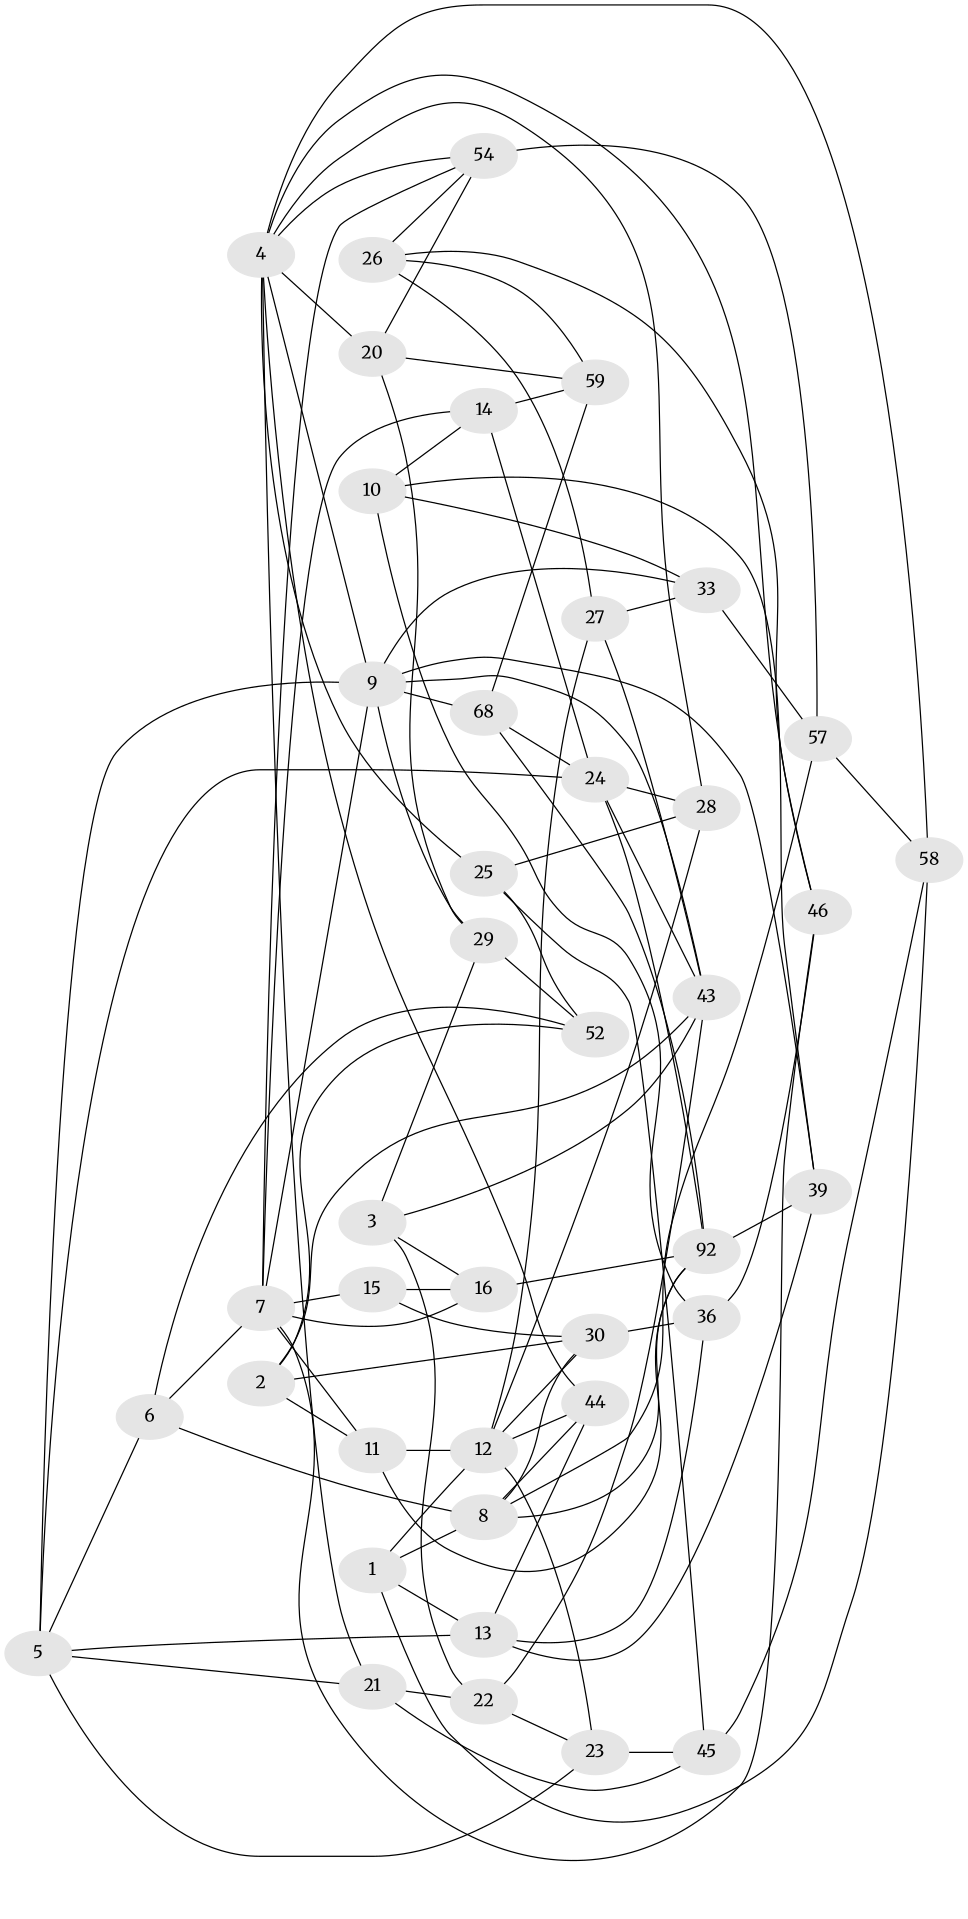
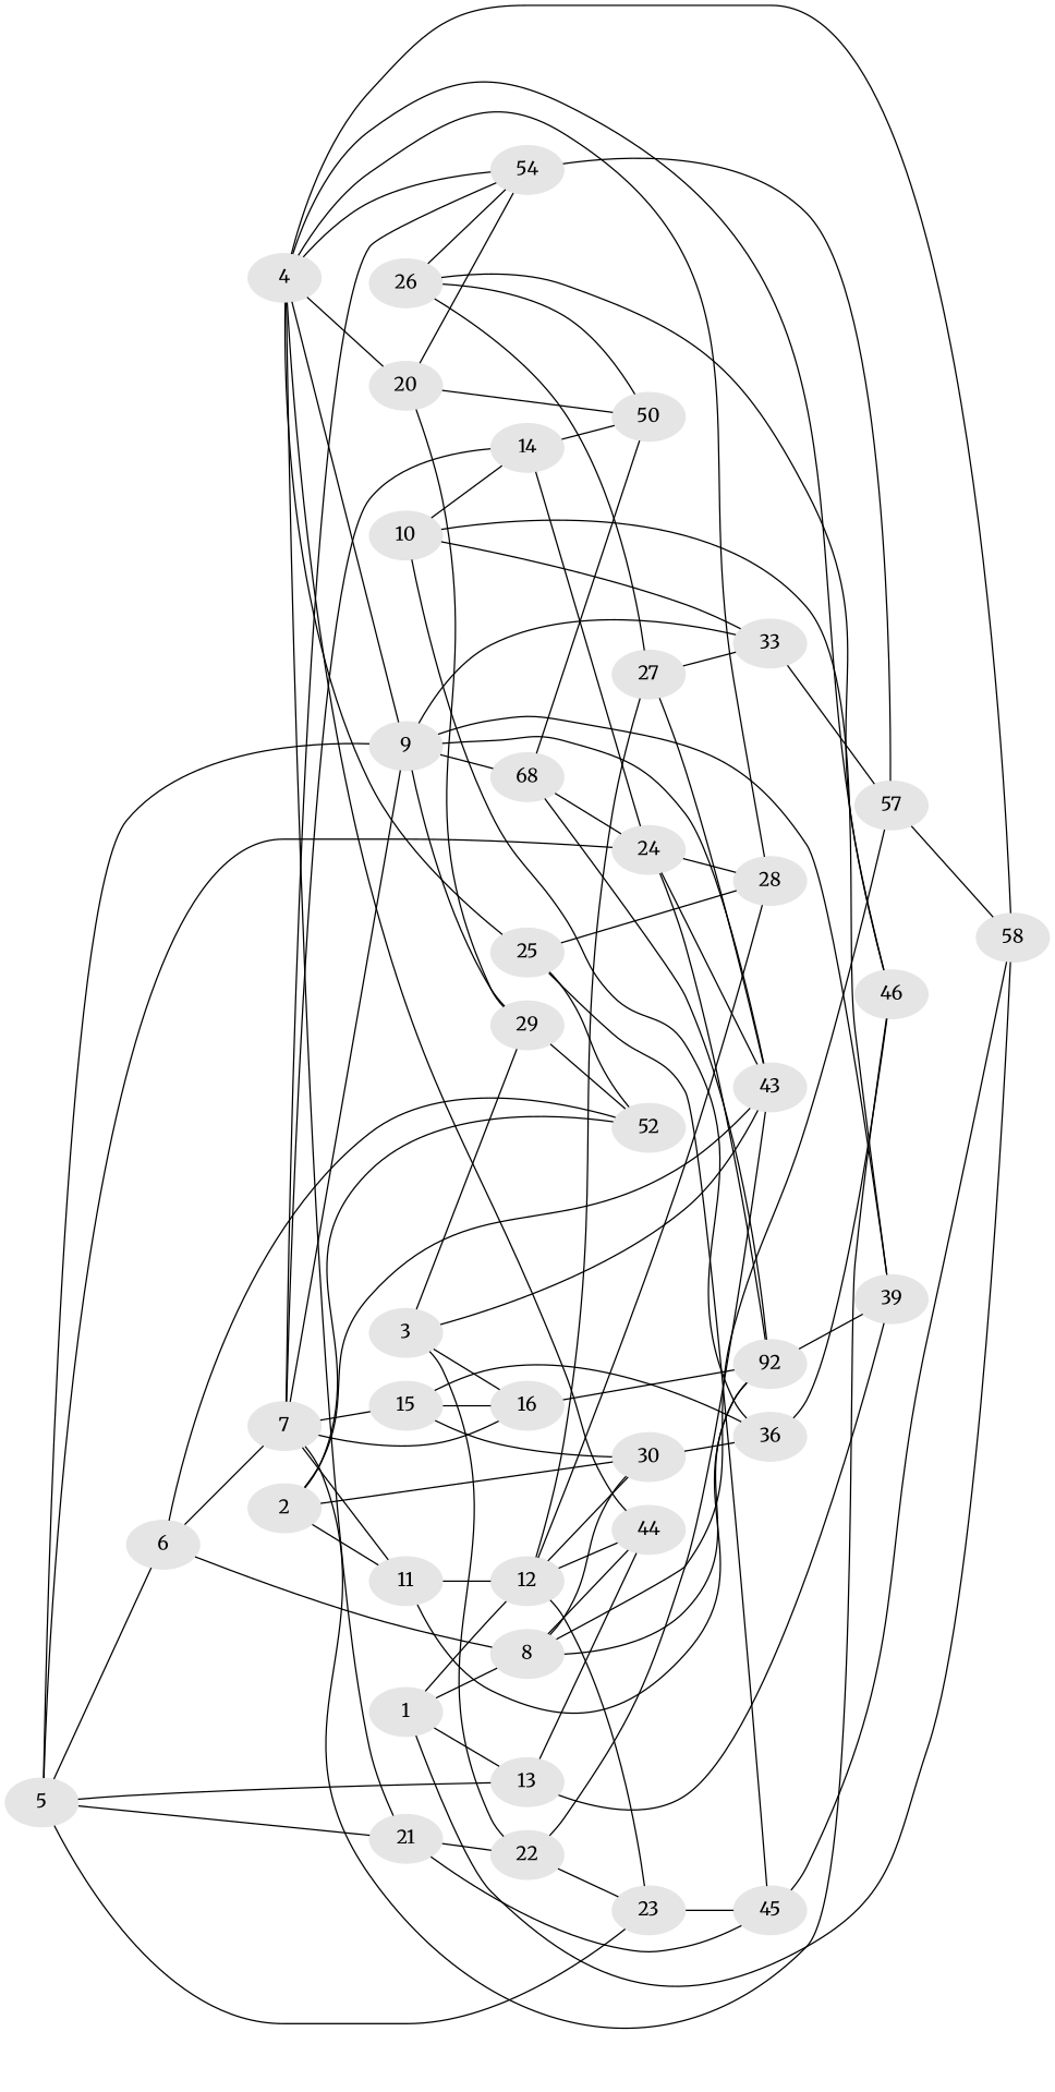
  graph {
    fontname=Merriweather
    rankdir=LR
    node [color=gray90 fontname=Merriweather style=filled]
    edge [fontname=Merriweather]
    8 [super="+17"]
    30 [super="+31"]
    44
    n4 [label=92 super="+51"]
    57
    1
    12 [super="+19"]
    13
    58
    28
    23
    27
    39
    2
    11
    43 [super="+56"]
    52
    36
    3
    16
    22
    29
    4 [super="+41+47"]
    9 [super="+48+40"]
    20
    21 [super="+49"]
    25
    46
    54 [super="+59"]
    n30 [label=68]
    33
-   50 [label=59]
+   50
    45
    5 [super="+42"]
    6
    24 [super="+34"]
    7 [super="+35"]
    14
    15
    10
    26
    8 -- 30
    8 -- 44
    8 -- n4
    8 -- 57
    30 -- 36
    n4 -- 39
    57 -- 58
    1 -- 8
    1 -- 12
    1 -- 13
    1 -- 58
    12 -- 30 [weight=2]
    12 -- 44
    12 -- 28
    12 -- 23
    12 -- 27
    13 -- 44
    13 -- 39
    23 -- 45
    27 -- 43
    27 -- 33
    2 -- 30
    2 -- 11
    2 -- 43
    2 -- 52
    11 -- n4
    11 -- 12
    36 -- 46
    3 -- 43
    3 -- 16
    3 -- 22
    3 -- 29
    16 -- n4
    22 -- 23
    22 -- 43
    29 -- 52
    4 -- 44
    4 -- 58
    4 -- 28
    4 -- 9
    4 -- 20
    4 -- 21
    4 -- 25
    4 -- 46
    4 -- 54 [weight=2]
    9 -- 39
    9 -- 43
    9 -- 29
    9 -- n30
    9 -- 33
    20 -- 29
    20 -- 54
    20 -- 50
    21 -- 22
    21 -- 45
    25 -- 28
    25 -- 52
    25 -- 45
    54 -- 57
    n30 -- n4
    n30 -- 50
    n30 -- 24
    33 -- 57
    45 -- 58
    5 -- 13
    5 -- 23
    5 -- 9
    5 -- 21 [weight=3]
    5 -- 6
    5 -- 24
    6 -- 8
    6 -- 52
    6 -- 7
    24 -- n4
    24 -- 28
    24 -- 43
    7 -- 11
    7 -- 16
    7 -- 9
    7 -- 46
    7 -- 54
    7 -- 14
    7 -- 15
    14 -- 50
    14 -- 24
    15 -- 30
-   13 -- 36
+   15 -- 36
    15 -- 16
    10 -- 39
    10 -- 36
    10 -- 33
    10 -- 14
    26 -- 27
    26 -- 46
    26 -- 54
    26 -- 50
  }
